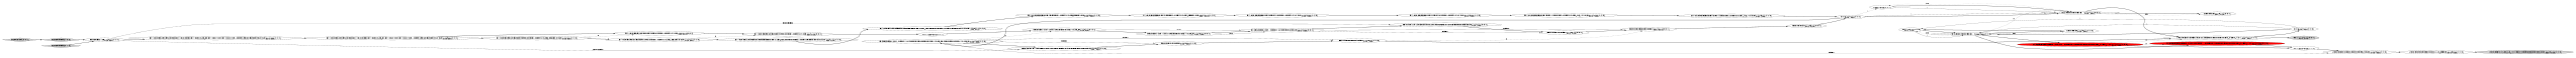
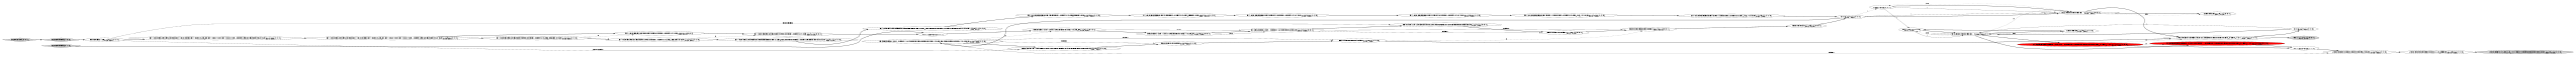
  digraph {
    fontname=Lato
    rankdir=LR
    node [fillcolor=white fontname=Lato shape=ellipse style=filled]
    edge [fontname=Lato style=bold]
    n1 [label="Assert.assertTrue(polledRecords.containsAll(ALL_RECORDS))@@@30@@@['1', '1', '0']"]
    n2 [fillcolor=lightgray label="Assert.assertEquals(SHARDS_LAG_MILLIS,recordSupplier.getPartitionResourcesTimeLag())@@@31@@@['1', '1', '0']"]
    n3 [fillcolor=lightgray label="testSeekToLatest['0', '0', '1']" shape=diamond]
    n4 [fillcolor=lightgray label="testPollDeaggregate['1', '0', '0']" shape=diamond]
    n5 [label="recordsPerFetch = 100@@@3@@@['1', '1', '1']"]
    n6 [label="recordSupplier = new KinesisRecordSupplier(kinesis,recordsPerFetch,0,2,true,100,5000,5000,60000,100,true)@@@18@@@['1', '1', '0']"]
    n7 [label="recordSupplier = new KinesisRecordSupplier(kinesis,recordsPerFetch,0,2,false,100,5000,5000,60000,100,true)@@@12@@@['0', '0', '1']"]
    n8 [label="EasyMock.expect(kinesis.getShardIterator(EasyMock.anyObject(),EasyMock.eq(SHARD_ID0),EasyMock.anyString(),EasyMock.anyString())).andReturn(getShardIteratorResult0).anyTimes()@@@4@@@['1', '1', '1']"]
    n9 [label="recordSupplier.assign(partitions)@@@19@@@['1', '1', '0']"]
    n10 [label="recordSupplier.seekToEarliest(partitions)@@@20@@@['1', '1', '0']"]
    n11 [label="recordSupplier.seekToLatest(partitions)@@@14@@@['0', '0', '1']"]
    n12 [label="Assert.assertEquals(Collections.emptyList(),cleanRecords(recordSupplier.poll(POLL_TIMEOUT_MILLIS)))@@@21@@@['1', '1', '1']"]
    n13 [label="recordSupplier.start()@@@15@@@['0', '0', '1']"]
    n14 [label="int i = 0@@@16@@@['1', '1', '1']"]
    n15 [label="int i = 0@@@22@@@['1', '1', '0']"]
    n16 [fillcolor=lightgray label="verifyAll()@@@22@@@['0', '0', '1']"]
    n17 [label="i < 10 && recordSupplier.bufferSize() < 12@@@23@@@['1', '1', '0']" shape=diamond]
    n18 [label="i++@@@24@@@['1', '1', '0']"]
    n19 [label="i++@@@18@@@['0', '0', '1']"]
    n20 [label="i < 10 && recordSupplier.bufferSize() < 2@@@17@@@['0', '0', '1']" shape=diamond]
    n21 [label="Thread.sleep(100)@@@19@@@['0', '0', '1']"]
    n22 [label="Set<StreamPartition<String>> partitions = ImmutableSet.of(StreamPartition.of(STREAM,SHARD_ID0),StreamPartition.of(STREAM,SHARD_ID1))@@@17@@@['1', '1', '0']"]
    n23 [label="Assert.assertEquals(partitions,recordSupplier.getAssignment())@@@29@@@['1', '1', '0']"]
    n24 [label="StreamPartition<String> shard0 = StreamPartition.of(STREAM,SHARD_ID0)@@@9@@@['0', '0', '1']"]
    n25 [label="Thread.sleep(100)@@@25@@@['1', '1', '0']"]
    n26 [fillcolor=red label="List<OrderedPartitionableRecord<String,String>> polledRecords = cleanRecords(recordSupplier.poll(POLL_TIMEOUT_MILLIS))@@@27@@@['1', '0', '0']"]
    n27 [fillcolor=red label="List<OrderedPartitionableRecord<String,String,ByteEntity>> polledRecords = cleanRecords(recordSupplier.poll(POLL_TIMEOUT_MILLIS))@@@27@@@['0', '1', '0']"]
    n28 [label="verifyAll()@@@28@@@['1', '1', '0']"]
    n29 [label="recordSupplier.assign(partitions)@@@13@@@['0', '0', '1']"]
    n30 [label="EasyMock.expect(kinesis.getRecords(generateGetRecordsReq(SHARD1_ITERATOR,recordsPerFetch))).andReturn(getRecordsResult1).anyTimes()@@@9@@@['1', '1', '0']"]
    n31 [label="EasyMock.expect(getRecordsResult0.getRecords()).andReturn(SHARD0_RECORDS).once()@@@10@@@['1', '1', '0']"]
    n32 [label="EasyMock.expect(getRecordsResult1.getRecords()).andReturn(SHARD1_RECORDS).once()@@@11@@@['1', '1', '0']"]
    n33 [label="EasyMock.expect(getShardIteratorResult0.getShardIterator()).andReturn(SHARD0_ITERATOR).anyTimes()@@@6@@@['1', '1', '0']"]
    n34 [label="EasyMock.expect(getShardIteratorResult1.getShardIterator()).andReturn(SHARD1_ITERATOR).anyTimes()@@@7@@@['1', '1', '0']"]
    n35 [label="EasyMock.expect(getShardIteratorResult0.getShardIterator()).andReturn(null).once()@@@6@@@['0', '0', '1']"]
    n36 [label="EasyMock.expect(kinesis.getRecords(generateGetRecordsReq(SHARD0_ITERATOR,recordsPerFetch))).andReturn(getRecordsResult0).anyTimes()@@@8@@@['1', '1', '0']"]
    n37 [label="EasyMock.expect(getShardIteratorResult1.getShardIterator()).andReturn(null).once()@@@7@@@['0', '0', '1']"]
    n38 [label="replayAll()@@@8@@@['0', '0', '1']"]
    n39 [label="Set<StreamPartition<String>> partitions = ImmutableSet.of(shard0,shard1)@@@11@@@['0', '0', '1']"]
    n40 [label="StreamPartition<String> shard1 = StreamPartition.of(STREAM,SHARD_ID1)@@@10@@@['0', '0', '1']"]
    n41 [label="EasyMock.expect(kinesis.getShardIterator(EasyMock.anyObject(),EasyMock.eq(SHARD_ID1),EasyMock.anyString(),EasyMock.anyString())).andReturn(getShardIteratorResult1).anyTimes()@@@5@@@['1', '1', '1']"]
    n42 [label="EasyMock.expect(getRecordsResult1.getMillisBehindLatest()).andReturn(SHARD1_LAG_MILLIS).once()@@@15@@@['1', '1', '0']"]
    n43 [label="EasyMock.expect(getRecordsResult0.getNextShardIterator()).andReturn(null).anyTimes()@@@12@@@['1', '1', '0']"]
    n44 [label="EasyMock.expect(getRecordsResult1.getNextShardIterator()).andReturn(null).anyTimes()@@@13@@@['1', '1', '0']"]
    n45 [label="EasyMock.expect(getRecordsResult0.getMillisBehindLatest()).andReturn(SHARD0_LAG_MILLIS).once()@@@14@@@['1', '1', '0']"]
    n46 [fillcolor=lightgray label="testPollDeaggregate['0', '1', '0']" shape=diamond]
    n1 -> n2
    n3 -> n4
    n4 -> n5
    n5 -> n6 [label=recordsPerFetch style=solid]
    n5 -> n7 [label=recordsPerFetch style=solid]
    n5 -> n8
    n6 -> n9
    n7 -> n29
    n8 -> n41
    n9 -> n10
    n10 -> n11 [label=0 style=dashed]
    n10 -> n12
    n11 -> n13
    n12 -> n15
    n12 -> n16
    n13 -> n14
    n14 -> n19 [label=i style=dashed]
    n14 -> n20 [label=i style=solid]
    n14 -> n20
    n14 -> n22
    n15 -> n17
    n15 -> n17 [label=i style=solid]
-   n15 -> n18 [label=i style=solid]
+   n19 -> n18 [label=i style=solid]
    n17 -> n18 [label=true style=dotted]
    n17 -> n20 [label=0 style=dashed]
    n17 -> n25
    n17 -> n25 [label=true style=dotted]
    n17 -> n26
    n17 -> n27
    n18 -> n17 [label=i style=solid]
    n18 -> n17
    n19 -> n20
    n19 -> n20 [label=i style=solid]
    n20 -> n12
    n20 -> n19 [label=true style=dotted]
    n20 -> n21
    n20 -> n21 [label=true style=dotted]
    n22 -> n6
    n22 -> n9 [label=partitions style=solid]
    n22 -> n10 [label=partitions style=solid]
    n22 -> n23 [label=partitions style=solid]
    n22 -> n24 [label=0 style=dashed]
    n23 -> n1
    n24 -> n39 [label=shard0 style=solid]
    n24 -> n40
    n25 -> n18
    n26 -> n12 [label=0 style=dashed]
    n26 -> n27 [label=0 style=dashed]
    n26 -> n28
    n27 -> n28
    n28 -> n23
    n29 -> n11
    n30 -> n31
    n31 -> n32
    n32 -> n43
    n33 -> n34
    n33 -> n35 [label=0 style=dashed]
    n34 -> n36
    n34 -> n37 [label=0 style=dashed]
    n35 -> n37
    n36 -> n30
    n37 -> n38
    n38 -> n24
    n39 -> n7
    n39 -> n11 [label=partitions style=solid]
    n39 -> n29 [label=partitions style=solid]
    n40 -> n39
    n40 -> n39 [label=shard1 style=solid]
    n41 -> n33
    n41 -> n35
    n42 -> n14
    n43 -> n44
    n44 -> n45
    n45 -> n42
-   n46 -> n5
+   n46 -> n38
  }
